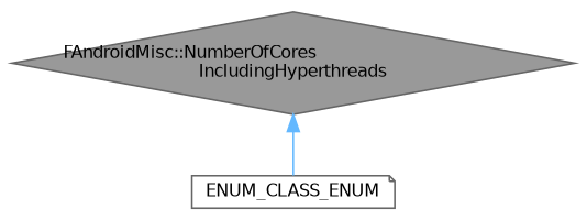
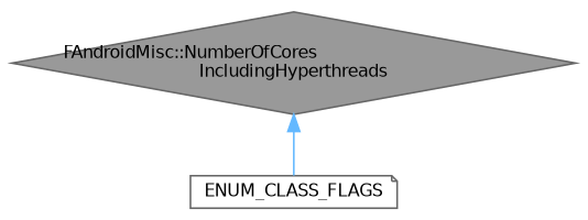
  digraph {
    rankdir=TB
    node [fontname=Helvetica fontsize=10 style=filled]
    n1 [color=gray40 fillcolor=grey60 fontcolor=black height=0.2 label="FAndroidMisc::NumberOfCores\lIncludingHyperthreads" shape=diamond width=0.4]
-   n2 [color=grey40 fillcolor=white height=0.2 label=ENUM_CLASS_ENUM shape=note width=0.4]
+   n2 [color=grey40 fillcolor=white height=0.2 label=ENUM_CLASS_FLAGS shape=note width=0.4]
    n1 -> n2 [color=steelblue1 dir=back fontname=Helvetica fontsize=10 labelfontname=Helvetica labelfontsize=10 style=solid]
  }
